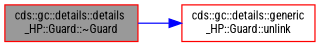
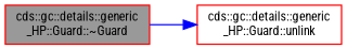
  digraph {
    rankdir=LR
    fontname="Roboto Condensed"
    node [color=red fontname="Roboto Condensed" fontsize=10 shape=box style=filled]
-   n1 [fillcolor=grey60 fontcolor=black height=0.2 label="cds::gc::details::details\l_HP::Guard::~Guard" width=0.4]
+   n1 [fillcolor=grey60 fontcolor=black height=0.2 label="cds::gc::details::generic\l_HP::Guard::~Guard" width=0.4]
    n2 [fillcolor=white height=0.2 label="cds::gc::details::generic\l_HP::Guard::unlink" width=0.4]
    n1 -> n2 [color=blue fontname="Roboto Condensed" fontsize=10 labelfontname=Helvetica labelfontsize=10 style=solid]
  }
